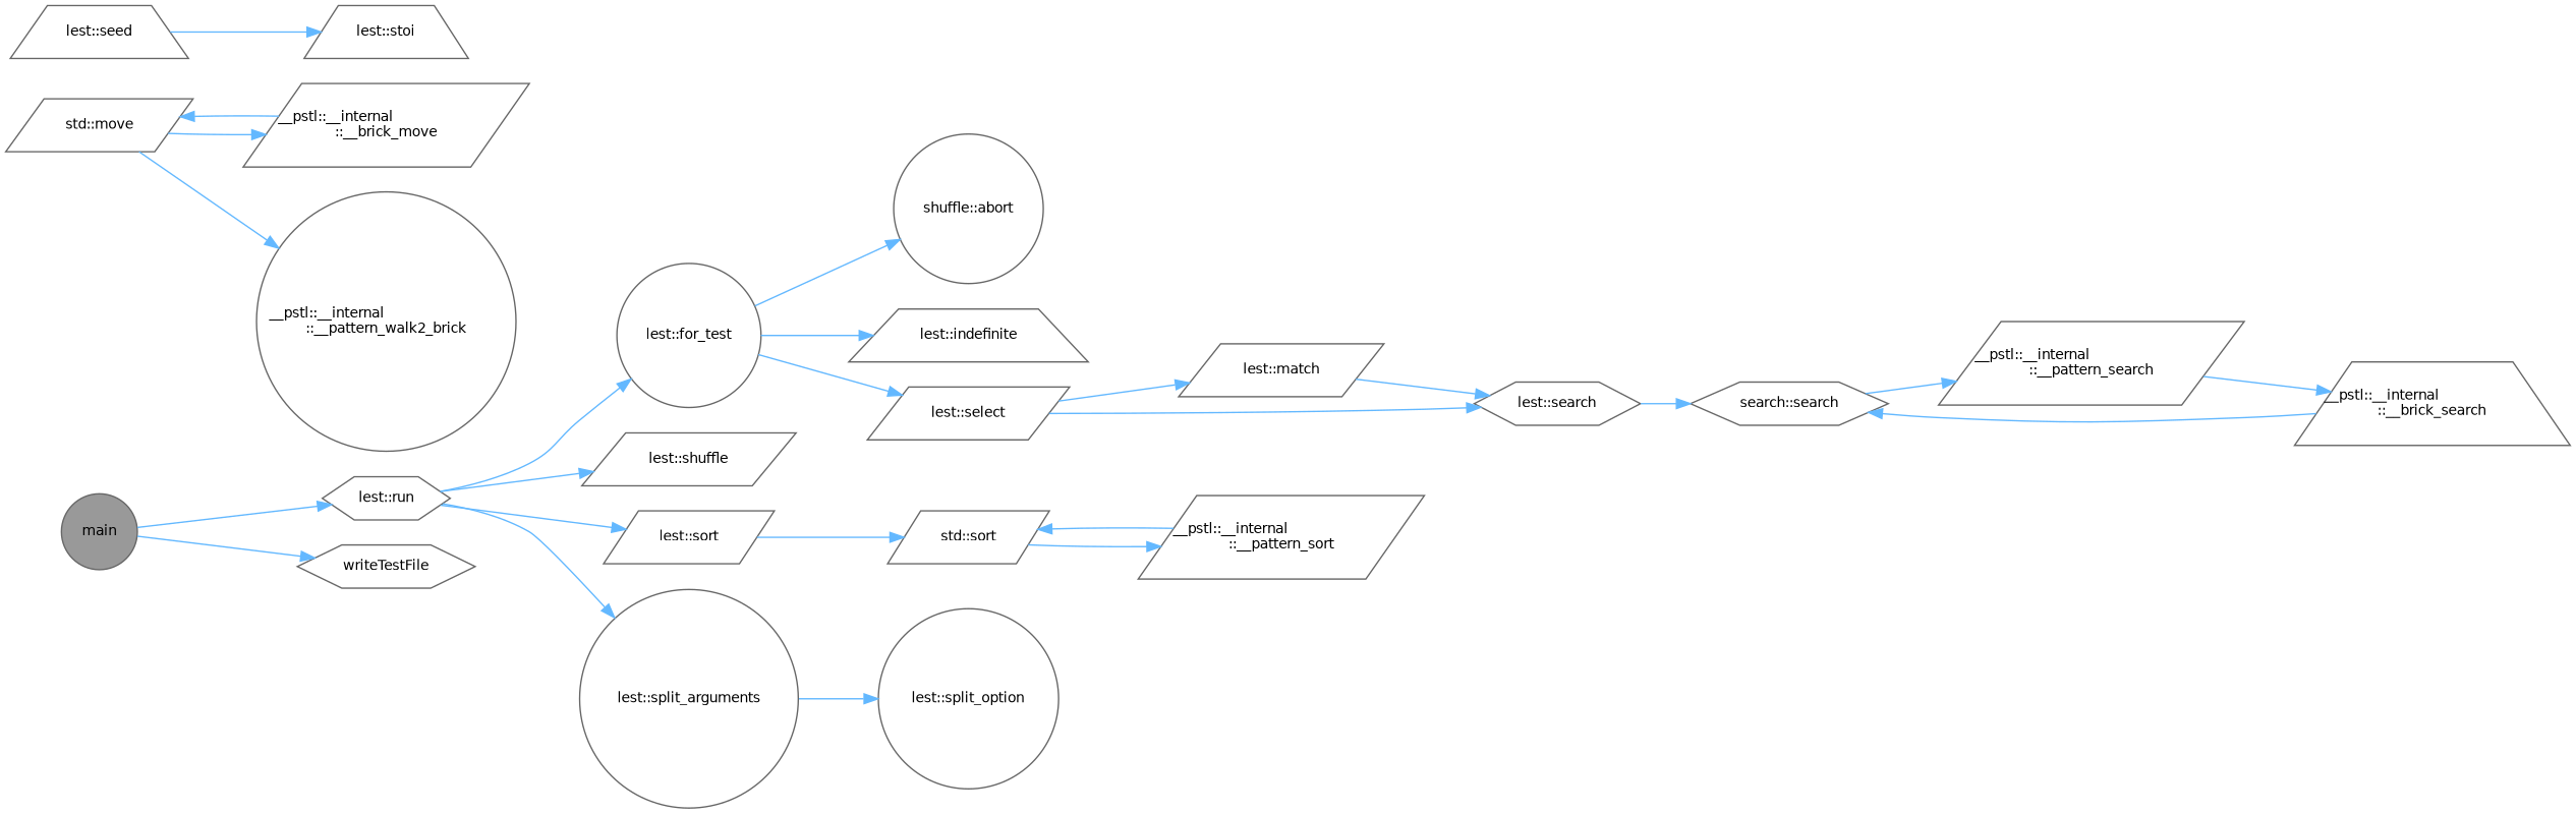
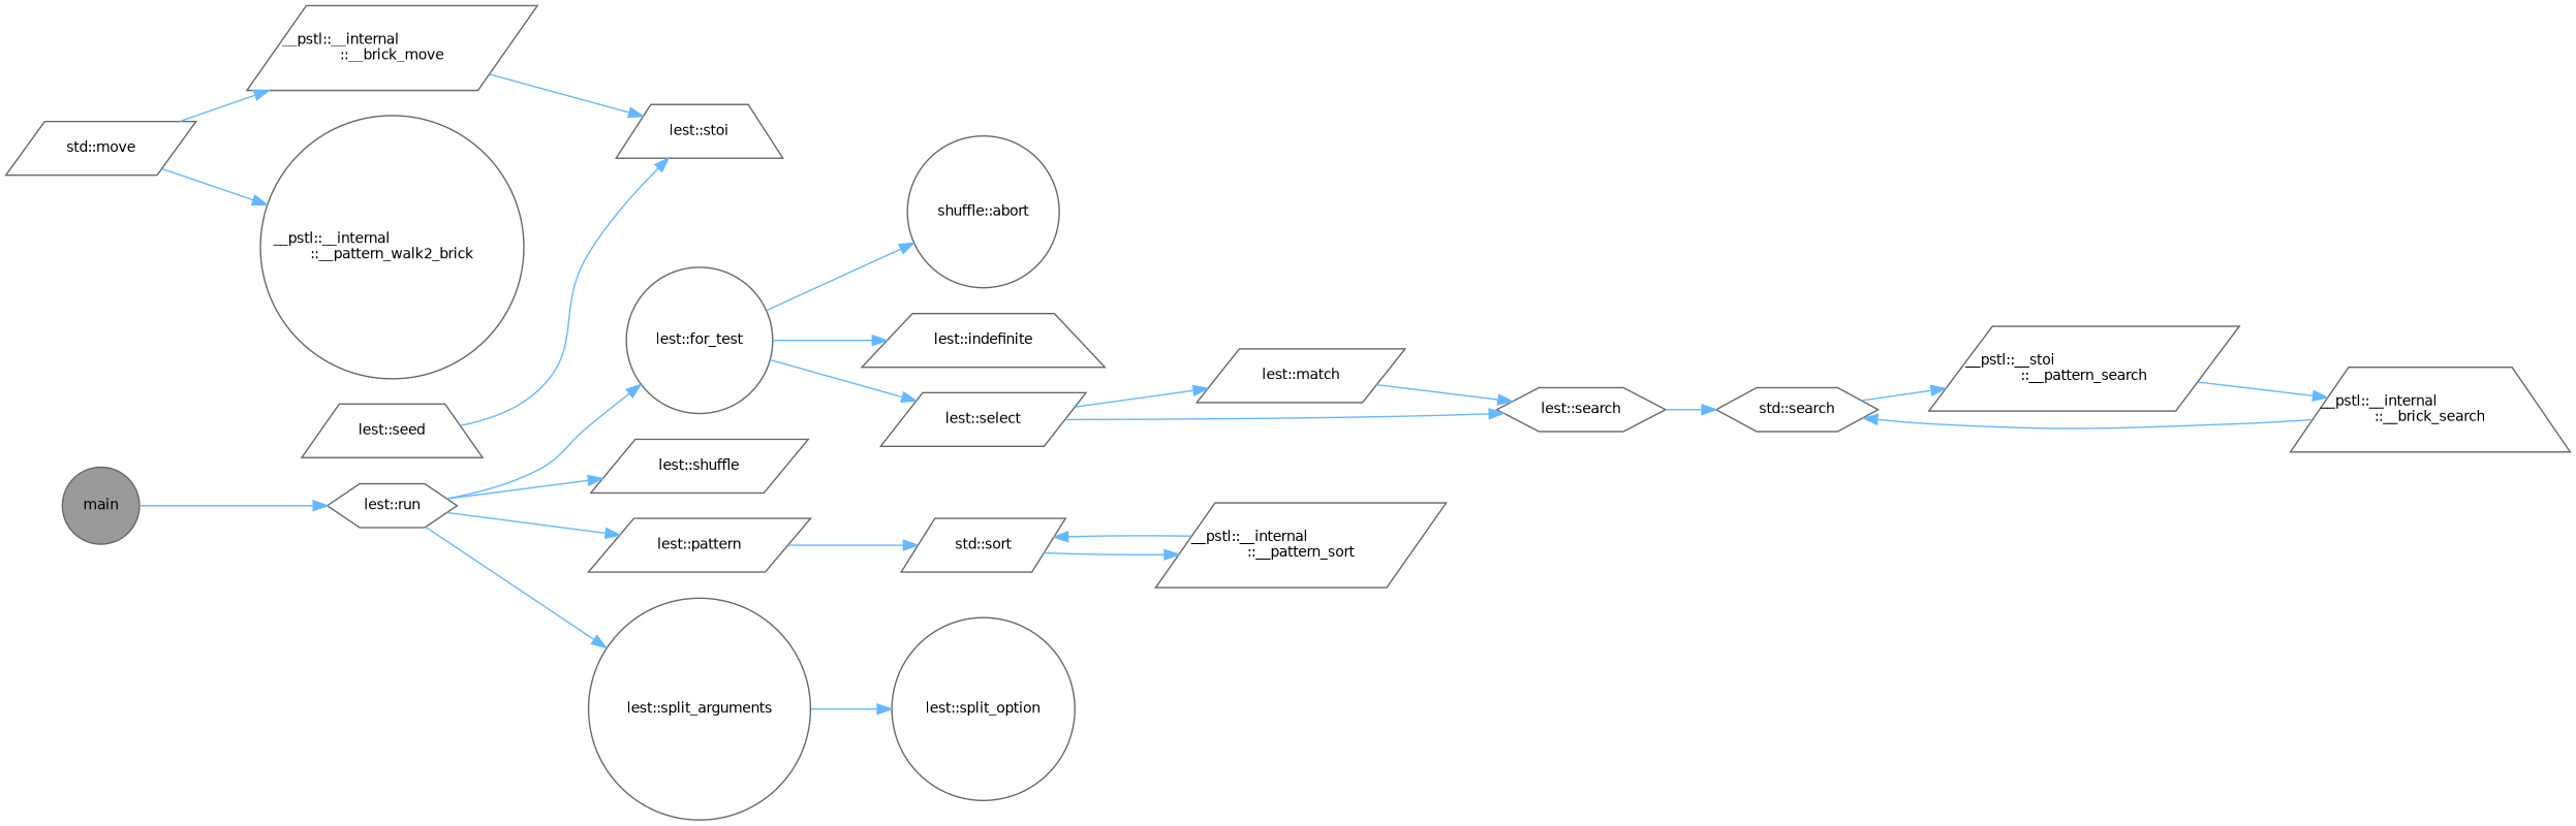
  digraph {
    rankdir=LR
    node [color=grey40 fillcolor=white fontname=Helvetica fontsize=10 shape=parallelogram style=filled]
    edge [color=steelblue1 fontname=Helvetica fontsize=10 labelfontname=Helvetica labelfontsize=10 style=solid]
    n1 [color=gray40 fillcolor=grey60 fontcolor=black height=0.2 label=main shape=circle width=0.4]
    n2 [height=0.2 label="lest::run" shape=hexagon width=0.4]
-   n3 [height=0.2 label=writeTestFile shape=hexagon width=0.4]
    n4 [height=0.2 label="lest::for_test" shape=circle width=0.4]
    n5 [height=0.2 label="lest::shuffle" width=0.4]
-   n6 [height=0.2 label="lest::sort" width=0.4]
+   n6 [height=0.2 label="lest::pattern" width=0.4]
    n7 [height=0.2 label="lest::split_arguments" shape=circle width=0.4]
    n8 [height=0.2 label="shuffle::abort" shape=circle width=0.4]
    n9 [height=0.2 label="lest::indefinite" shape=trapezium width=0.4]
    n10 [height=0.2 label="lest::select" width=0.4]
    n11 [height=0.2 label="std::sort" width=0.4]
    n12 [height=0.2 label="lest::split_option" shape=circle width=0.4]
    n13 [height=0.2 label="std::move" width=0.4]
    n14 [height=0.2 label="__pstl::__internal\l::__brick_move" width=0.4]
    n15 [height=0.2 label="__pstl::__internal\l::__pattern_walk2_brick" shape=circle width=0.4]
    n16 [height=0.2 label="lest::match" width=0.4]
    n17 [height=0.2 label="lest::search" shape=hexagon width=0.4]
-   n18 [height=0.2 label="search::search" shape=hexagon width=0.4]
-   n19 [height=0.2 label="__pstl::__internal\l::__pattern_search" width=0.4]
+   n18 [height=0.2 label="std::search" shape=hexagon width=0.4]
+   n19 [height=0.2 label="__pstl::__stoi\l::__pattern_search" width=0.4]
    n20 [height=0.2 label="__pstl::__internal\l::__brick_search" shape=trapezium width=0.4]
    n21 [height=0.2 label="__pstl::__internal\l::__pattern_sort" width=0.4]
    n22 [height=0.2 label="lest::seed" shape=trapezium width=0.4]
    n23 [height=0.2 label="lest::stoi" shape=trapezium width=0.4]
    n1 -> n2
-   n1 -> n3
    n2 -> n4
    n2 -> n5
    n2 -> n6
    n2 -> n7
    n4 -> n8
    n4 -> n9
    n4 -> n10
    n6 -> n11
    n7 -> n12
    n10 -> n16
    n10 -> n17
    n11 -> n21
    n13 -> n14
    n13 -> n15
-   n14 -> n13
+   n14 -> n23
    n16 -> n17
    n17 -> n18
    n18 -> n19
    n19 -> n20
    n20 -> n18
    n21 -> n11
    n22 -> n23
  }
